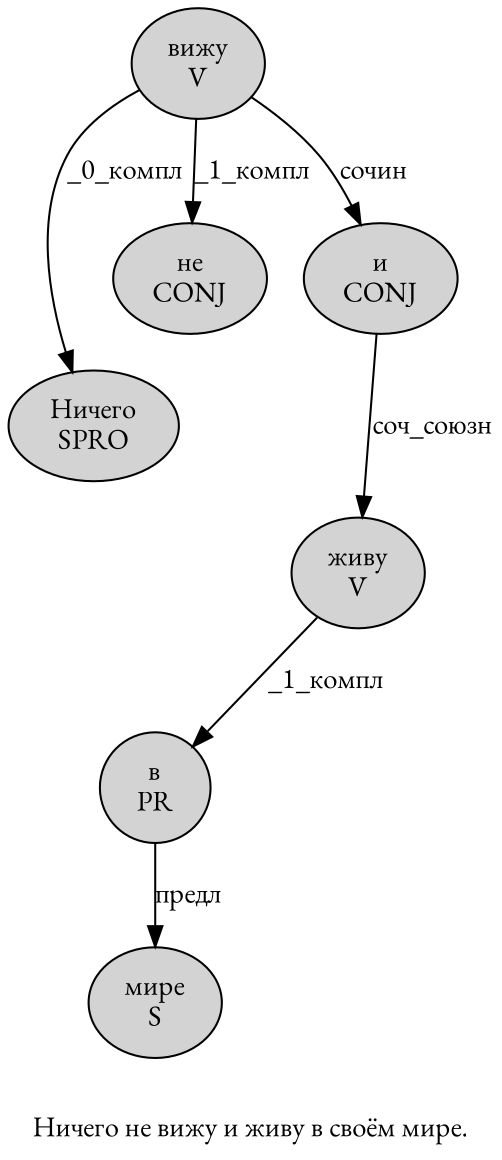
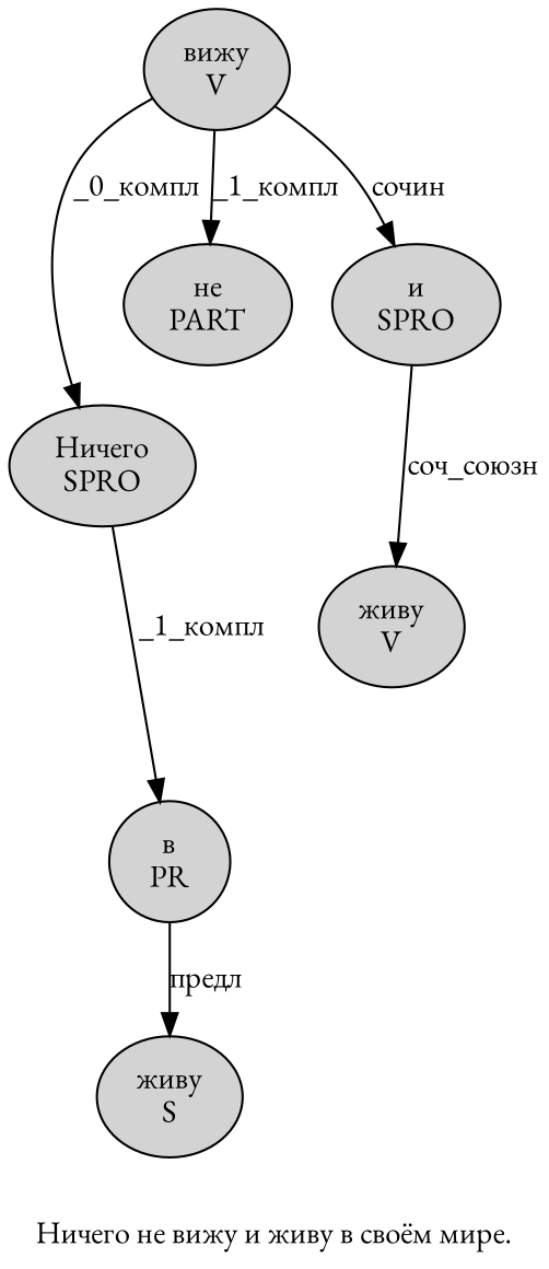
  digraph {
    fontname="EB Garamond"
    label="Ничего не вижу и живу в своём мире."
    node [fillcolor=lightgray fontname="EB Garamond" penwidth=1 shape=ellipse style=filled]
    edge [fontname="EB Garamond"]
    n1 [label="Ничего\nSPRO"]
-   n2 [label="не\nCONJ"]
+   n2 [label="не\nPART"]
    n3 [label="вижу\nV"]
-   n4 [label="и\nCONJ"]
+   n4 [label="и\nSPRO"]
    n5 [label="живу\nV"]
    n6 [label="в\nPR"]
-   n7 [label="мире\nS"]
+   n7 [label="живу\nS"]
    n3 -> n1 [label="_0_компл"]
    n3 -> n2 [label="_1_компл"]
    n3 -> n4 [label="сочин"]
    n4 -> n5 [label="соч_союзн"]
-   n5 -> n6 [label="_1_компл"]
+   n1 -> n6 [label="_1_компл"]
    n6 -> n7 [label="предл"]
  }
